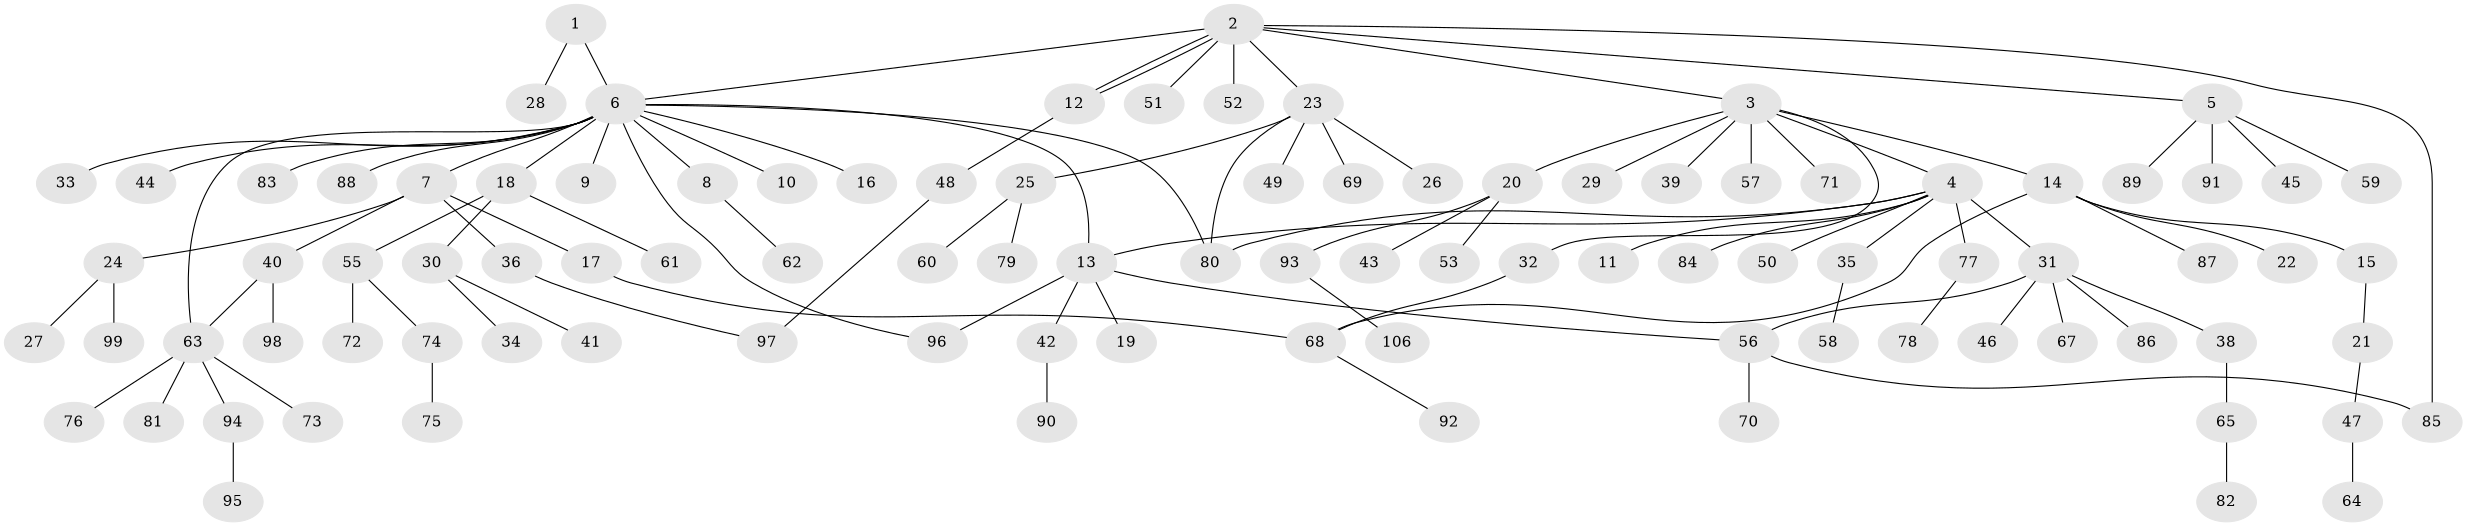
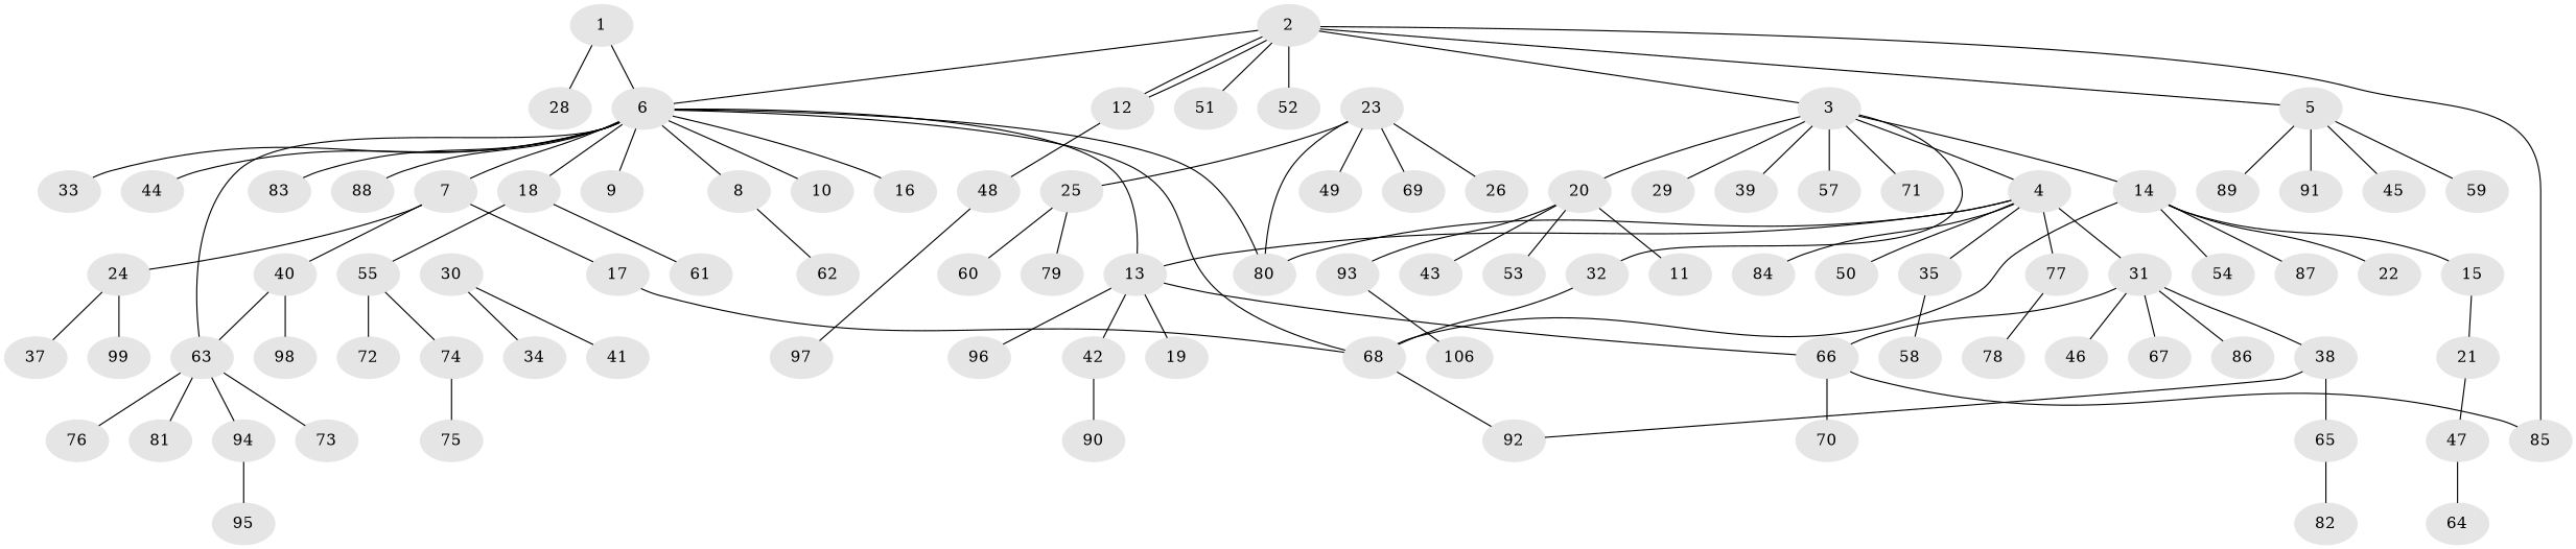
  graph {
    node [color=gray90 style=filled]
    1
    6
    28
    2
    3
    5
    12
    23
    51
    52
    85
    13
    80
    7
    8
    9
    10
    16
    18
    33
    44
    63
    83
    88
    96
    4
    14
    20
    29
    32
    39
    57
    71
    45
    59
    89
    91
    48
    25
    26
    49
    69
    11
    31
    35
    50
    77
    84
    15
    22
+   54
    68
    87
    43
    53
    93
    19
    42
-   56
+   56 [label=66]
    38
    46
    67
    86
    58
    78
    17
    24
-   36
    40
    62
    30
    55
    61
    73
    76
    81
    94
-   27
+   27 [label=37]
    99
    97
    98
    90
    70
    21
    92
    47
    34
    41
    72
    74
    n91 [label=106]
    64
    60
    79
    65
    82
    75
    95
    1 -- 6
    1 -- 28
    6 -- 13
    6 -- 80
    6 -- 7
    6 -- 8
    6 -- 9
    6 -- 10
    6 -- 16
    6 -- 18
    6 -- 33
    6 -- 44
    6 -- 63
    6 -- 83
    6 -- 88
-   6 -- 96
+   6 -- 68
    2 -- 6
    2 -- 3
    2 -- 5
    2 -- 12
    2 -- 12
-   2 -- 23
    2 -- 51
    2 -- 52
    2 -- 85
    3 -- 4
    3 -- 14
    3 -- 20
    3 -- 29
    3 -- 32
    3 -- 39
    3 -- 57
    3 -- 71
    5 -- 45
    5 -- 59
    5 -- 89
    5 -- 91
    12 -- 48
    23 -- 80
    23 -- 25
    23 -- 26
    23 -- 49
    23 -- 69
    13 -- 96
    13 -- 19
    13 -- 42
    13 -- 56
    7 -- 17
    7 -- 24
-   7 -- 36
    7 -- 40
    8 -- 62
-   18 -- 30
    18 -- 55
    18 -- 61
    63 -- 73
    63 -- 76
    63 -- 81
    63 -- 94
    4 -- 13
    4 -- 80
-   4 -- 11
+   20 -- 11
    4 -- 31
    4 -- 35
    4 -- 50
    4 -- 77
    4 -- 84
    14 -- 15
    14 -- 22
+   14 -- 54
    14 -- 68
    14 -- 87
    20 -- 43
    20 -- 53
    20 -- 93
    32 -- 68
    48 -- 97
    25 -- 60
    25 -- 79
    31 -- 56
    31 -- 38
    31 -- 46
    31 -- 67
    31 -- 86
    35 -- 58
    77 -- 78
    15 -- 21
    68 -- 92
    93 -- n91
    42 -- 90
    56 -- 85
    56 -- 70
+   38 -- 92
    38 -- 65
    17 -- 68
    24 -- 27
    24 -- 99
-   36 -- 97
    40 -- 63
    40 -- 98
    30 -- 34
    30 -- 41
    55 -- 72
    55 -- 74
    94 -- 95
    21 -- 47
    47 -- 64
    74 -- 75
    65 -- 82
  }
